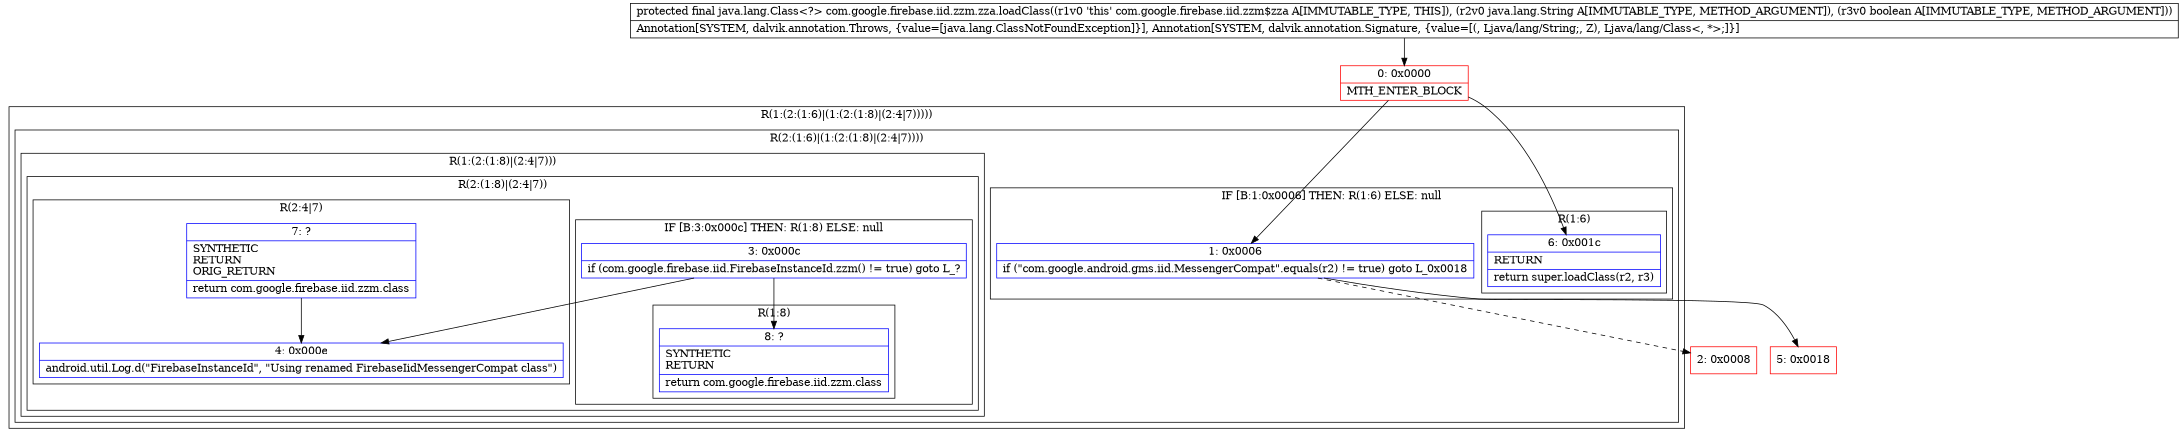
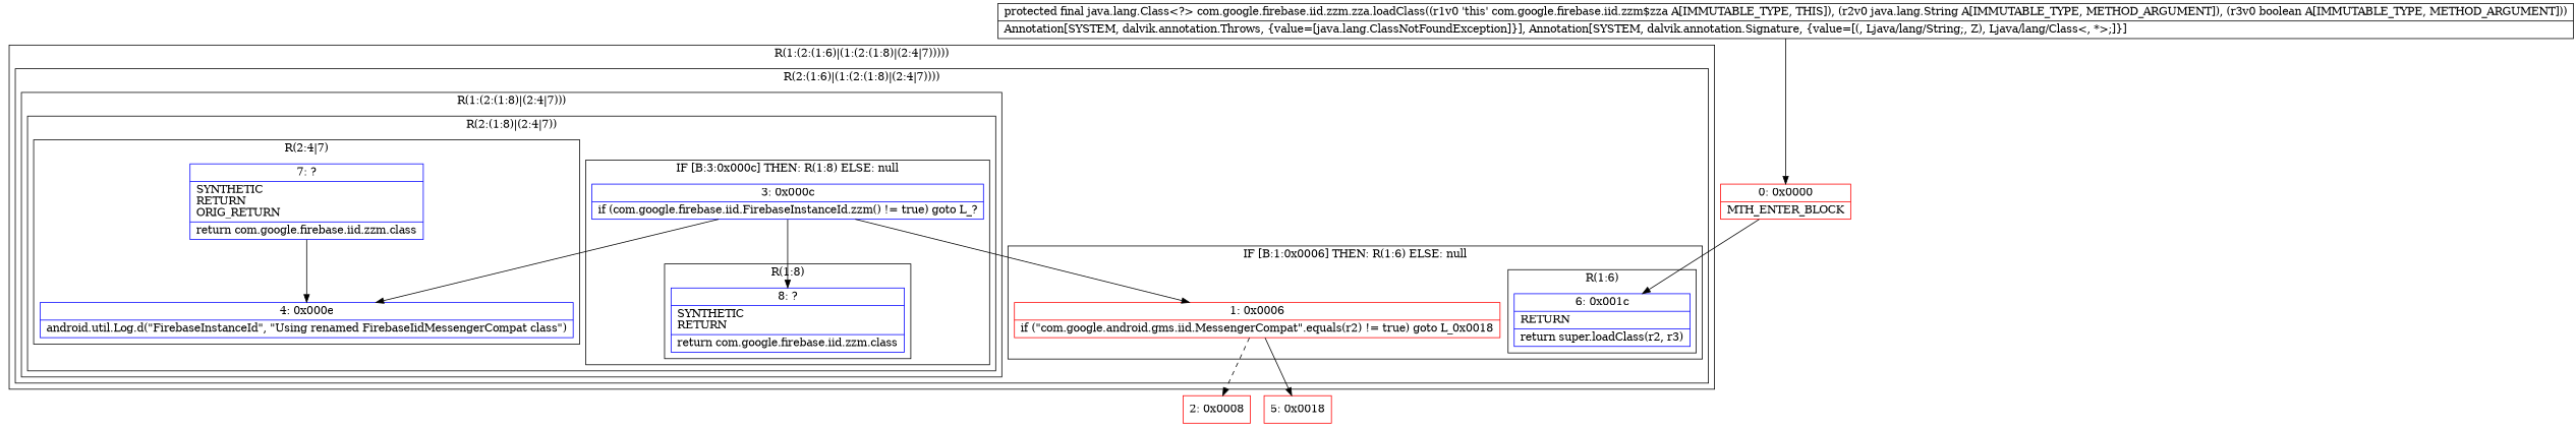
  digraph {
    node [color=blue shape=record]
    n1 [label="{6\:\ 0x001c|RETURN\l|return super.loadClass(r2, r3)\l}"]
-   n2 [label="{1\:\ 0x0006|if (\"com.google.android.gms.iid.MessengerCompat\".equals(r2) != true) goto L_0x0018\l}"]
+   n2 [color=red label="{1\:\ 0x0006|if (\"com.google.android.gms.iid.MessengerCompat\".equals(r2) != true) goto L_0x0018\l}"]
    n3 [label="{8\:\ ?|SYNTHETIC\lRETURN\l|return com.google.firebase.iid.zzm.class\l}"]
    n4 [label="{3\:\ 0x000c|if (com.google.firebase.iid.FirebaseInstanceId.zzm() != true) goto L_?\l}"]
    n5 [label="{4\:\ 0x000e|android.util.Log.d(\"FirebaseInstanceId\", \"Using renamed FirebaseIidMessengerCompat class\")\l}"]
    n6 [label="{7\:\ ?|SYNTHETIC\lRETURN\lORIG_RETURN\l|return com.google.firebase.iid.zzm.class\l}"]
    n7 [color=red label="{2\:\ 0x0008}"]
    n8 [color=red label="{5\:\ 0x0018}"]
    n9 [color=red label="{0\:\ 0x0000|MTH_ENTER_BLOCK\l}"]
    n10 [label="{protected final java.lang.Class\<?\> com.google.firebase.iid.zzm.zza.loadClass((r1v0 'this' com.google.firebase.iid.zzm$zza A[IMMUTABLE_TYPE, THIS]), (r2v0 java.lang.String A[IMMUTABLE_TYPE, METHOD_ARGUMENT]), (r3v0 boolean A[IMMUTABLE_TYPE, METHOD_ARGUMENT]))  | Annotation[SYSTEM, dalvik.annotation.Throws, \{value=[java.lang.ClassNotFoundException]\}], Annotation[SYSTEM, dalvik.annotation.Signature, \{value=[(, Ljava\/lang\/String;, Z), Ljava\/lang\/Class\<, *\>;]\}]\l}" color=""]
    subgraph cluster_1 {
      label="R(1:(2:(1:6)|(1:(2:(1:8)|(2:4|7)))))"
      subgraph cluster_2 {
        label="R(2:(1:6)|(1:(2:(1:8)|(2:4|7))))"
        subgraph cluster_3 {
          label="IF [B:1:0x0006] THEN: R(1:6) ELSE: null"
          n2
          subgraph cluster_4 {
            label="R(1:6)"
            n1
          }
        }
        subgraph cluster_5 {
          label="R(1:(2:(1:8)|(2:4|7)))"
          subgraph cluster_6 {
            label="R(2:(1:8)|(2:4|7))"
            subgraph cluster_7 {
              label="IF [B:3:0x000c] THEN: R(1:8) ELSE: null"
              n4
              subgraph cluster_8 {
                label="R(1:8)"
                n3
              }
            }
            subgraph cluster_9 {
              label="R(2:4|7)"
              n5
              n6
            }
          }
        }
      }
    }
    n2 -> n7 [style=dashed]
    n2 -> n8
    n4 -> n3
    n4 -> n5 [style=solid]
    n6 -> n5
    n9 -> n1
-   n9 -> n2
+   n4 -> n2
    n10 -> n9
  }
